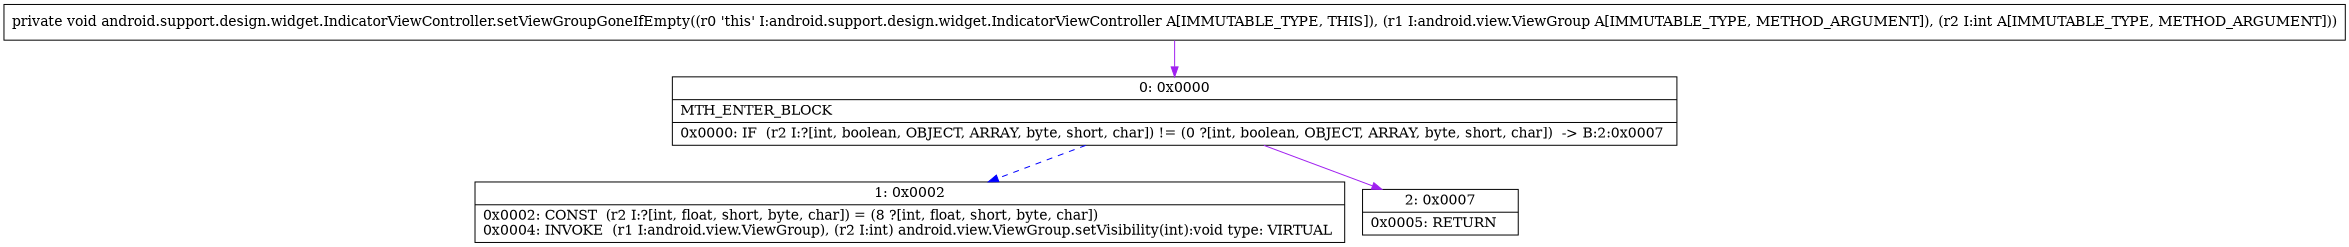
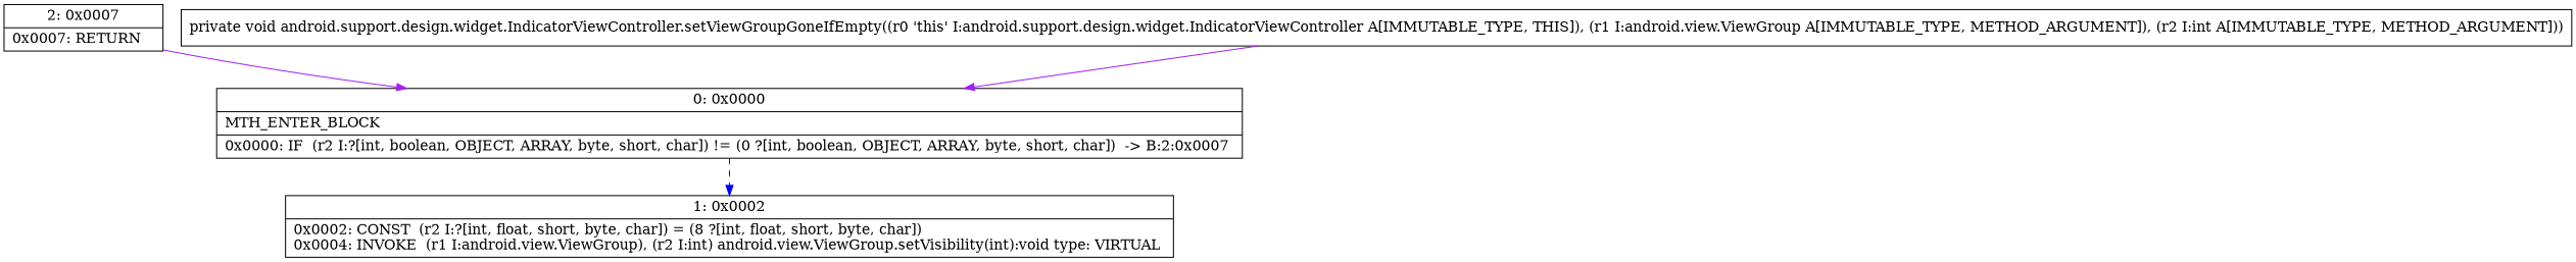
  digraph {
    node [shape=record]
    edge [color=purple]
    n1 [label="{0\:\ 0x0000|MTH_ENTER_BLOCK\l|0x0000: IF  (r2 I:?[int, boolean, OBJECT, ARRAY, byte, short, char]) != (0 ?[int, boolean, OBJECT, ARRAY, byte, short, char])  \-\> B:2:0x0007 \l}"]
    n2 [label="{1\:\ 0x0002|0x0002: CONST  (r2 I:?[int, float, short, byte, char]) = (8 ?[int, float, short, byte, char]) \l0x0004: INVOKE  (r1 I:android.view.ViewGroup), (r2 I:int) android.view.ViewGroup.setVisibility(int):void type: VIRTUAL \l}"]
-   n3 [label="{2\:\ 0x0007|0x0005: RETURN   \l}"]
+   n3 [label="{2\:\ 0x0007|0x0007: RETURN   \l}"]
    n4 [label="{private void android.support.design.widget.IndicatorViewController.setViewGroupGoneIfEmpty((r0 'this' I:android.support.design.widget.IndicatorViewController A[IMMUTABLE_TYPE, THIS]), (r1 I:android.view.ViewGroup A[IMMUTABLE_TYPE, METHOD_ARGUMENT]), (r2 I:int A[IMMUTABLE_TYPE, METHOD_ARGUMENT])) }"]
    n1 -> n2 [color=blue style=dashed]
-   n1 -> n3
+   n3 -> n1
    n4 -> n1
  }
